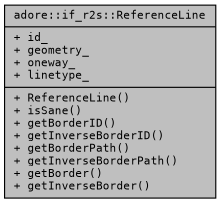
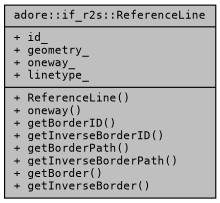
  digraph {
    fontname="DejaVu Sans Mono"
-   n1 [color=black fillcolor=grey75 fontcolor=black fontname="DejaVu Sans Mono" fontsize=10 height=0.2 label="{adore::if_r2s::ReferenceLine\n|+ id_\l+ geometry_\l+ oneway_\l+ linetype_\l|+ ReferenceLine()\l+ isSane()\l+ getBorderID()\l+ getInverseBorderID()\l+ getBorderPath()\l+ getInverseBorderPath()\l+ getBorder()\l+ getInverseBorder()\l}" shape=record style=filled width=0.4]
+   n1 [color=black fillcolor=grey75 fontcolor=black fontname="DejaVu Sans Mono" fontsize=10 height=0.2 label="{adore::if_r2s::ReferenceLine\n|+ id_\l+ geometry_\l+ oneway_\l+ linetype_\l|+ ReferenceLine()\l+ oneway()\l+ getBorderID()\l+ getInverseBorderID()\l+ getBorderPath()\l+ getInverseBorderPath()\l+ getBorder()\l+ getInverseBorder()\l}" shape=record style=filled width=0.4]
  }
